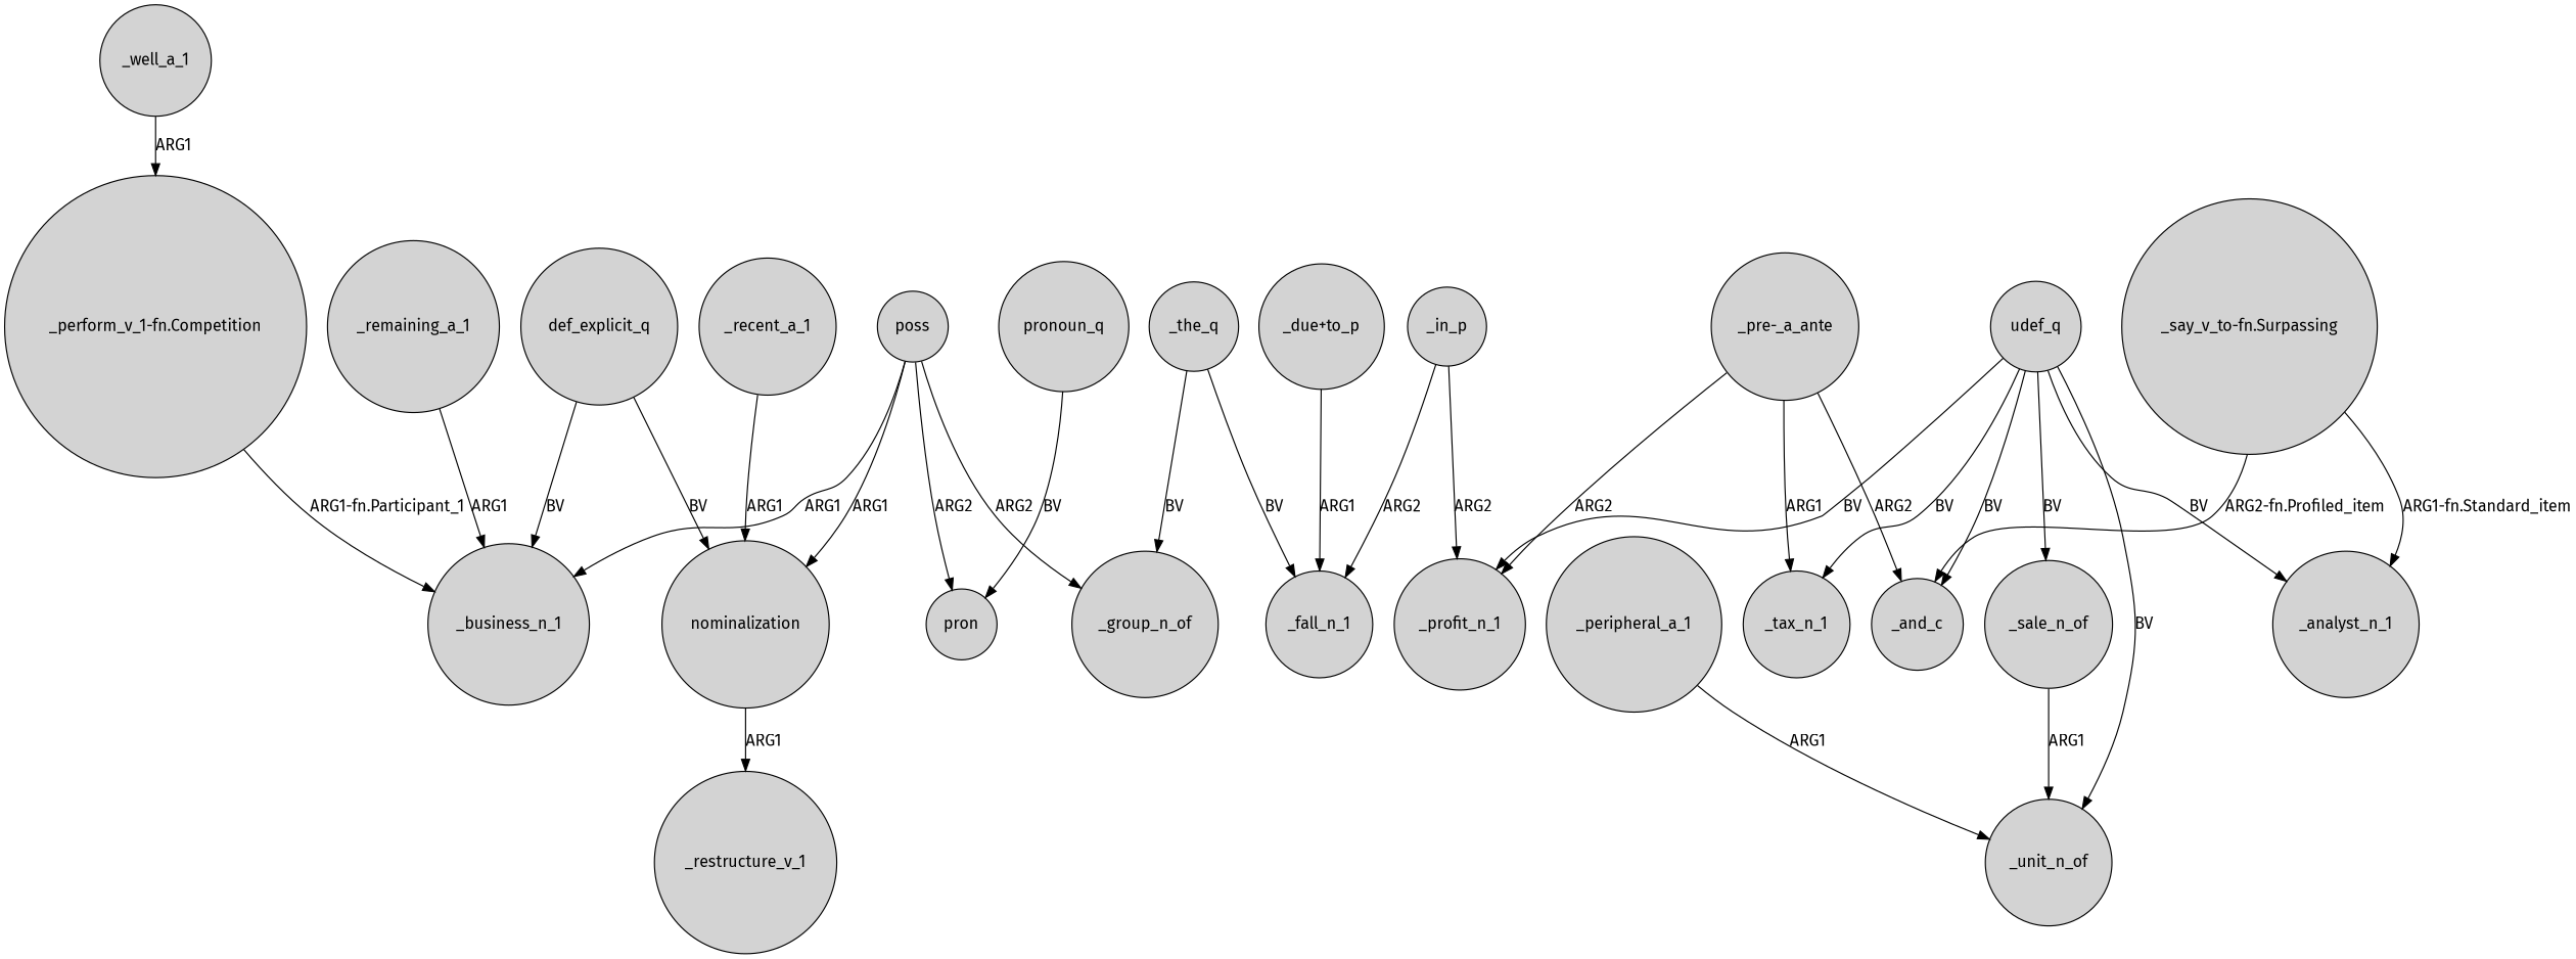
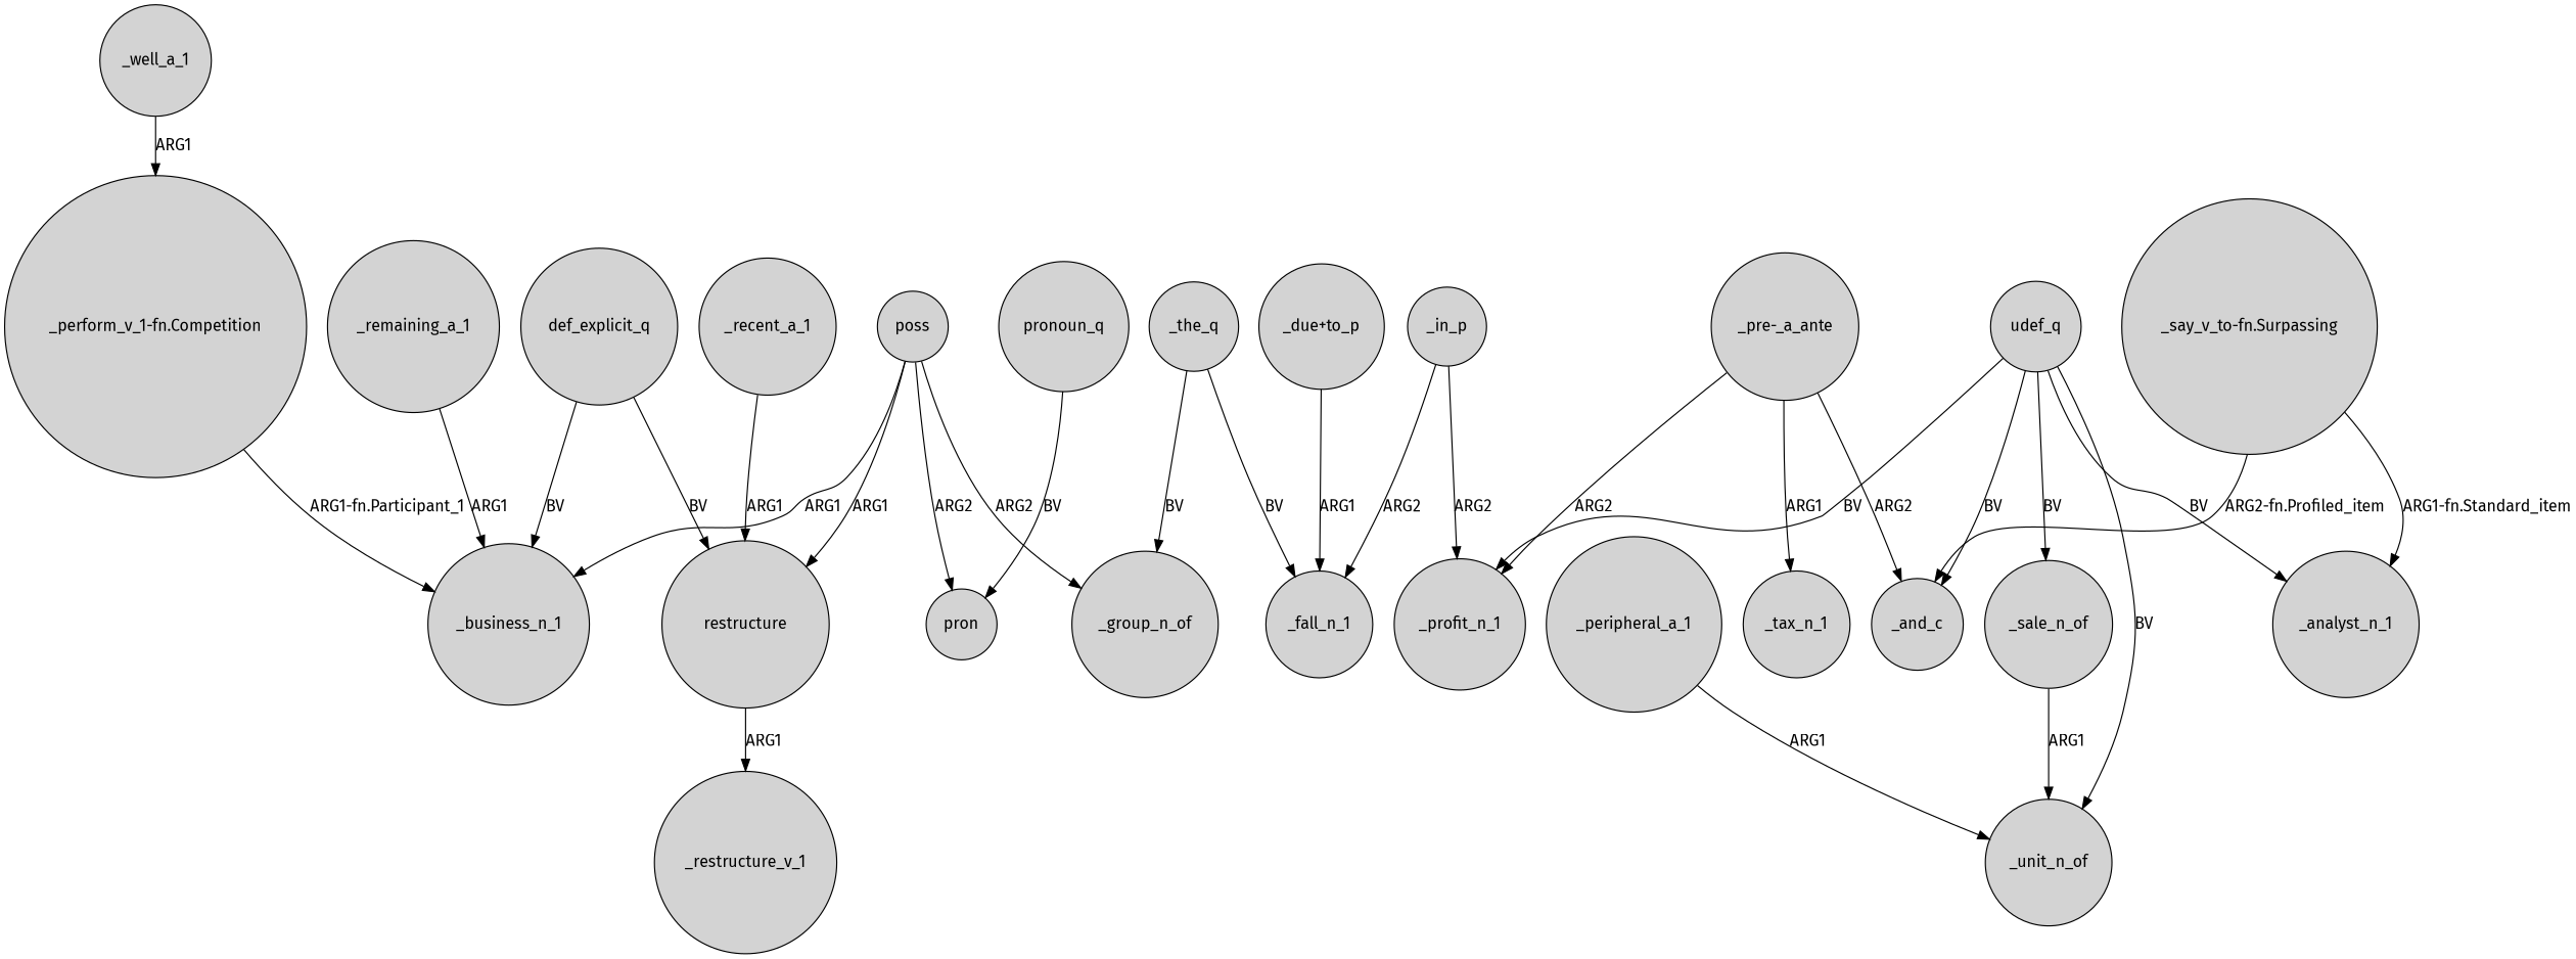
  digraph {
    fontname="Fira Sans"
    node [fontname="Fira Sans" shape=circle style=filled]
    edge [fontname="Fira Sans"]
    def_explicit_q
    _business_n_1
-   nominalization
+   nominalization [label=restructure]
    _restructure_v_1
    poss
    _group_n_of
    pron
    udef_q
    _unit_n_of
    _analyst_n_1
    _profit_n_1
    _tax_n_1
    _sale_n_of
    _and_c
    "_pre-_a_ante"
    _the_q
    _fall_n_1
    _recent_a_1
    _peripheral_a_1
    _in_p
    pronoun_q
    "_say_v_to-fn.Surpassing"
    _well_a_1
    "_perform_v_1-fn.Competition"
    "_due+to_p"
    _remaining_a_1
    def_explicit_q -> _business_n_1 [label=BV]
    def_explicit_q -> nominalization [label=BV]
    nominalization -> _restructure_v_1 [label=ARG1]
    poss -> _business_n_1 [label=ARG1]
    poss -> nominalization [label=ARG1]
    poss -> _group_n_of [label=ARG2]
    poss -> pron [label=ARG2]
    udef_q -> _unit_n_of [label=BV]
    udef_q -> _analyst_n_1 [label=BV]
    udef_q -> _profit_n_1 [label=BV]
-   udef_q -> _tax_n_1 [label=BV]
    udef_q -> _sale_n_of [label=BV]
    udef_q -> _and_c [label=BV]
    _sale_n_of -> _unit_n_of [label=ARG1]
    "_pre-_a_ante" -> _profit_n_1 [label=ARG2]
    "_pre-_a_ante" -> _tax_n_1 [label=ARG1]
    "_pre-_a_ante" -> _and_c [label=ARG2]
    _the_q -> _group_n_of [label=BV]
    _the_q -> _fall_n_1 [label=BV]
    _recent_a_1 -> nominalization [label=ARG1]
    _peripheral_a_1 -> _unit_n_of [label=ARG1]
    _in_p -> _profit_n_1 [label=ARG2]
    _in_p -> _fall_n_1 [label=ARG2]
    pronoun_q -> pron [label=BV]
    "_say_v_to-fn.Surpassing" -> _analyst_n_1 [label="ARG1-fn.Standard_item"]
    "_say_v_to-fn.Surpassing" -> _and_c [label="ARG2-fn.Profiled_item"]
    _well_a_1 -> "_perform_v_1-fn.Competition" [label=ARG1]
    "_perform_v_1-fn.Competition" -> _business_n_1 [label="ARG1-fn.Participant_1"]
    "_due+to_p" -> _fall_n_1 [label=ARG1]
    _remaining_a_1 -> _business_n_1 [label=ARG1]
  }
